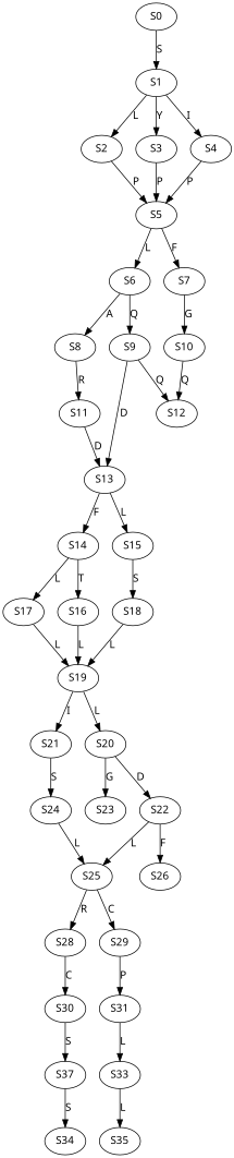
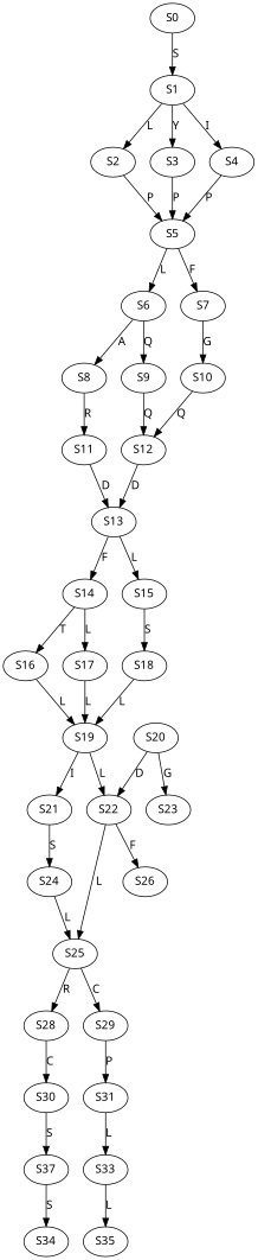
  strict digraph {
    fontname="Noto Sans"
    node [fontname="Noto Sans"]
    edge [fontname="Noto Sans"]
    S0
    S1
    S2
    S3
    S4
    S5
    S6
    S7
    S8
    S9
    S10
    S11
    S12
    S13
    S14
    S15
    S16
    S17
    S18
    S19
    S20
    S21
    S22
    S23
    S24
    S25
    S26
    S28
    S29
    S30
    S31
    n32 [label=S37]
    S33
    S34
    S35
    S0 -> S1 [label=S]
    S1 -> S2 [label=L]
    S1 -> S3 [label=Y]
    S1 -> S4 [label=I]
    S2 -> S5 [label=P]
    S3 -> S5 [label=P]
    S4 -> S5 [label=P]
    S5 -> S6 [label=L]
    S5 -> S7 [label=F]
    S6 -> S8 [label=A]
    S6 -> S9 [label=Q]
    S7 -> S10 [label=G]
    S8 -> S11 [label=R]
    S9 -> S12 [label=Q]
    S10 -> S12 [label=Q]
    S11 -> S13 [label=D]
-   S9 -> S13 [label=D]
+   S12 -> S13 [label=D]
    S13 -> S14 [label=F]
    S13 -> S15 [label=L]
    S14 -> S16 [label=T]
    S14 -> S17 [label=L]
    S15 -> S18 [label=S]
    S16 -> S19 [label=L]
    S17 -> S19 [label=L]
    S18 -> S19 [label=L]
-   S19 -> S20 [label=L]
+   S19 -> S22 [label=L]
    S19 -> S21 [label=I]
    S20 -> S22 [label=D]
    S20 -> S23 [label=G]
    S21 -> S24 [label=S]
    S22 -> S25 [label=L]
    S22 -> S26 [label=F]
    S24 -> S25 [label=L]
    S25 -> S28 [label=R]
    S25 -> S29 [label=C]
    S28 -> S30 [label=C]
    S29 -> S31 [label=P]
    S30 -> n32 [label=S]
    S31 -> S33 [label=L]
    n32 -> S34 [label=S]
    S33 -> S35 [label=L]
  }
